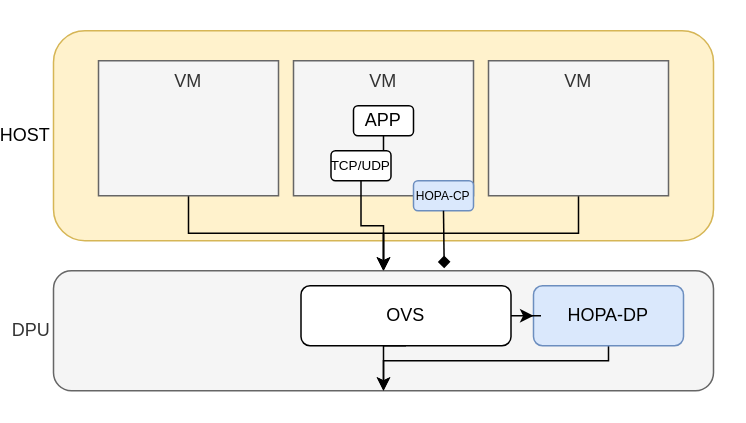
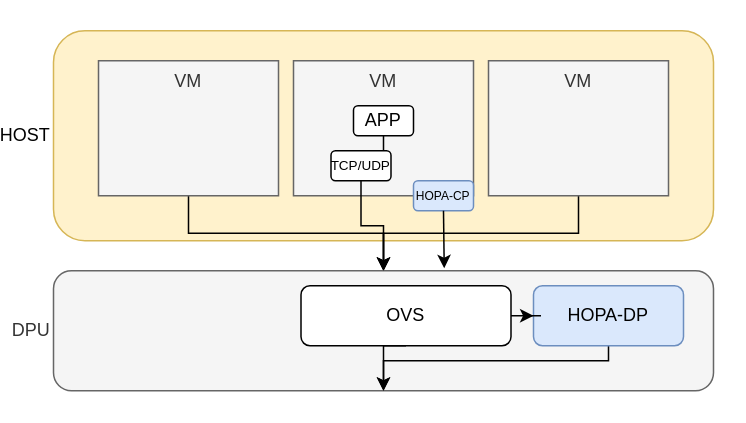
  <mxCell id="0" />
  <mxCell id="1" parent="0" />
  <mxCell id="2" value="HOST" style="rounded=1;whiteSpace=wrap;html=1;verticalAlign=middle;fillColor=#fff2cc;strokeColor=#d6b656;labelPosition=left;verticalLabelPosition=middle;align=right;" parent="1" vertex="1"><mxGeometry x="20" y="20" width="440" height="140" as="geometry" /></mxCell>
  <mxCell id="3" style="edgeStyle=orthogonalEdgeStyle;rounded=0;orthogonalLoop=1;jettySize=auto;html=1;exitX=0.5;exitY=1;exitDx=0;exitDy=0;entryX=0.5;entryY=0;entryDx=0;entryDy=0;" edge="1" parent="1" source="4" target="8"><mxGeometry relative="1" as="geometry" /></mxCell>
  <mxCell id="4" value="VM" style="rounded=0;whiteSpace=wrap;html=1;verticalAlign=top;fillColor=#f5f5f5;fontColor=#333333;strokeColor=#666666;" vertex="1" parent="1"><mxGeometry x="50" y="40" width="120" height="90" as="geometry" /></mxCell>
  <mxCell id="5" value="VM" style="rounded=0;whiteSpace=wrap;html=1;verticalAlign=top;fillColor=#f5f5f5;fontColor=#333333;strokeColor=#666666;" vertex="1" parent="1"><mxGeometry x="180" y="40" width="120" height="90" as="geometry" /></mxCell>
  <mxCell id="6" style="edgeStyle=orthogonalEdgeStyle;rounded=0;orthogonalLoop=1;jettySize=auto;html=1;entryX=0.5;entryY=0;entryDx=0;entryDy=0;" edge="1" parent="1" source="7" target="8"><mxGeometry relative="1" as="geometry" /></mxCell>
  <mxCell id="7" value="VM" style="rounded=0;whiteSpace=wrap;html=1;verticalAlign=top;fillColor=#f5f5f5;fontColor=#333333;strokeColor=#666666;" vertex="1" parent="1"><mxGeometry x="310" y="40" width="120" height="90" as="geometry" /></mxCell>
  <mxCell id="8" value="DPU" style="rounded=1;whiteSpace=wrap;html=1;fillColor=#f5f5f5;fontColor=#333333;strokeColor=#666666;verticalAlign=middle;labelPosition=left;verticalLabelPosition=middle;align=right;" vertex="1" parent="1"><mxGeometry x="20" y="180" width="440" height="80" as="geometry" /></mxCell>
  <mxCell id="9" style="edgeStyle=orthogonalEdgeStyle;rounded=0;orthogonalLoop=1;jettySize=auto;html=1;exitX=0.5;exitY=1;exitDx=0;exitDy=0;" edge="1" parent="1" source="10" target="13"><mxGeometry relative="1" as="geometry" /></mxCell>
  <mxCell id="10" value="APP" style="rounded=1;whiteSpace=wrap;html=1;" vertex="1" parent="1"><mxGeometry x="220" y="70" width="40" height="20" as="geometry" /></mxCell>
  <mxCell id="11" value="HOPA-CP" style="rounded=1;whiteSpace=wrap;html=1;fontSize=8;fillColor=#dae8fc;strokeColor=#6c8ebf;" vertex="1" parent="1"><mxGeometry x="260" y="120" width="40" height="20" as="geometry" /></mxCell>
  <mxCell id="12" style="edgeStyle=orthogonalEdgeStyle;rounded=0;orthogonalLoop=1;jettySize=auto;html=1;exitX=0.5;exitY=1;exitDx=0;exitDy=0;entryX=0.5;entryY=0;entryDx=0;entryDy=0;" edge="1" parent="1" source="13" target="8"><mxGeometry relative="1" as="geometry" /></mxCell>
  <mxCell id="13" value="TCP/UDP" style="rounded=1;whiteSpace=wrap;html=1;fontSize=9;" vertex="1" parent="1"><mxGeometry x="205" y="100" width="40" height="20" as="geometry" /></mxCell>
  <mxCell id="14" style="edgeStyle=orthogonalEdgeStyle;rounded=0;orthogonalLoop=1;jettySize=auto;html=1;exitX=0.5;exitY=1;exitDx=0;exitDy=0;entryX=0.5;entryY=1;entryDx=0;entryDy=0;" edge="1" parent="1" source="15" target="8"><mxGeometry relative="1" as="geometry"><Array as="points"><mxPoint x="390" y="240" /><mxPoint x="240" y="240" /></Array></mxGeometry></mxCell>
  <mxCell id="15" value="HOPA-DP" style="rounded=1;whiteSpace=wrap;html=1;fillColor=#dae8fc;strokeColor=#6c8ebf;" vertex="1" parent="1"><mxGeometry x="340" y="190" width="100" height="40" as="geometry" /></mxCell>
- <mxCell id="16" style="edgeStyle=orthogonalEdgeStyle;rounded=0;orthogonalLoop=1;jettySize=auto;html=1;exitX=0.5;exitY=1;exitDx=0;exitDy=0;entryX=0.592;entryY=-0.021;entryDx=0;entryDy=0;entryPerimeter=0;endArrow=diamond;" edge="1" parent="1" source="11" target="8"><mxGeometry relative="1" as="geometry" /></mxCell>
+ <mxCell id="16" style="edgeStyle=orthogonalEdgeStyle;rounded=0;orthogonalLoop=1;jettySize=auto;html=1;exitX=0.5;exitY=1;exitDx=0;exitDy=0;entryX=0.592;entryY=-0.021;entryDx=0;entryDy=0;entryPerimeter=0;" edge="1" parent="1" source="11" target="8"><mxGeometry relative="1" as="geometry" /></mxCell>
  <mxCell id="17" style="edgeStyle=orthogonalEdgeStyle;rounded=0;orthogonalLoop=1;jettySize=auto;html=1;exitX=1;exitY=0.5;exitDx=0;exitDy=0;" edge="1" parent="1" source="19" target="15"><mxGeometry relative="1" as="geometry" /></mxCell>
  <mxCell id="18" style="edgeStyle=orthogonalEdgeStyle;rounded=0;orthogonalLoop=1;jettySize=auto;html=1;exitX=0.5;exitY=1;exitDx=0;exitDy=0;entryX=0.5;entryY=1;entryDx=0;entryDy=0;" edge="1" parent="1" source="19" target="8"><mxGeometry relative="1" as="geometry" /></mxCell>
  <mxCell id="19" value="OVS" style="rounded=1;whiteSpace=wrap;html=1;" vertex="1" parent="1"><mxGeometry x="185" y="190" width="140" height="40" as="geometry" /></mxCell>
